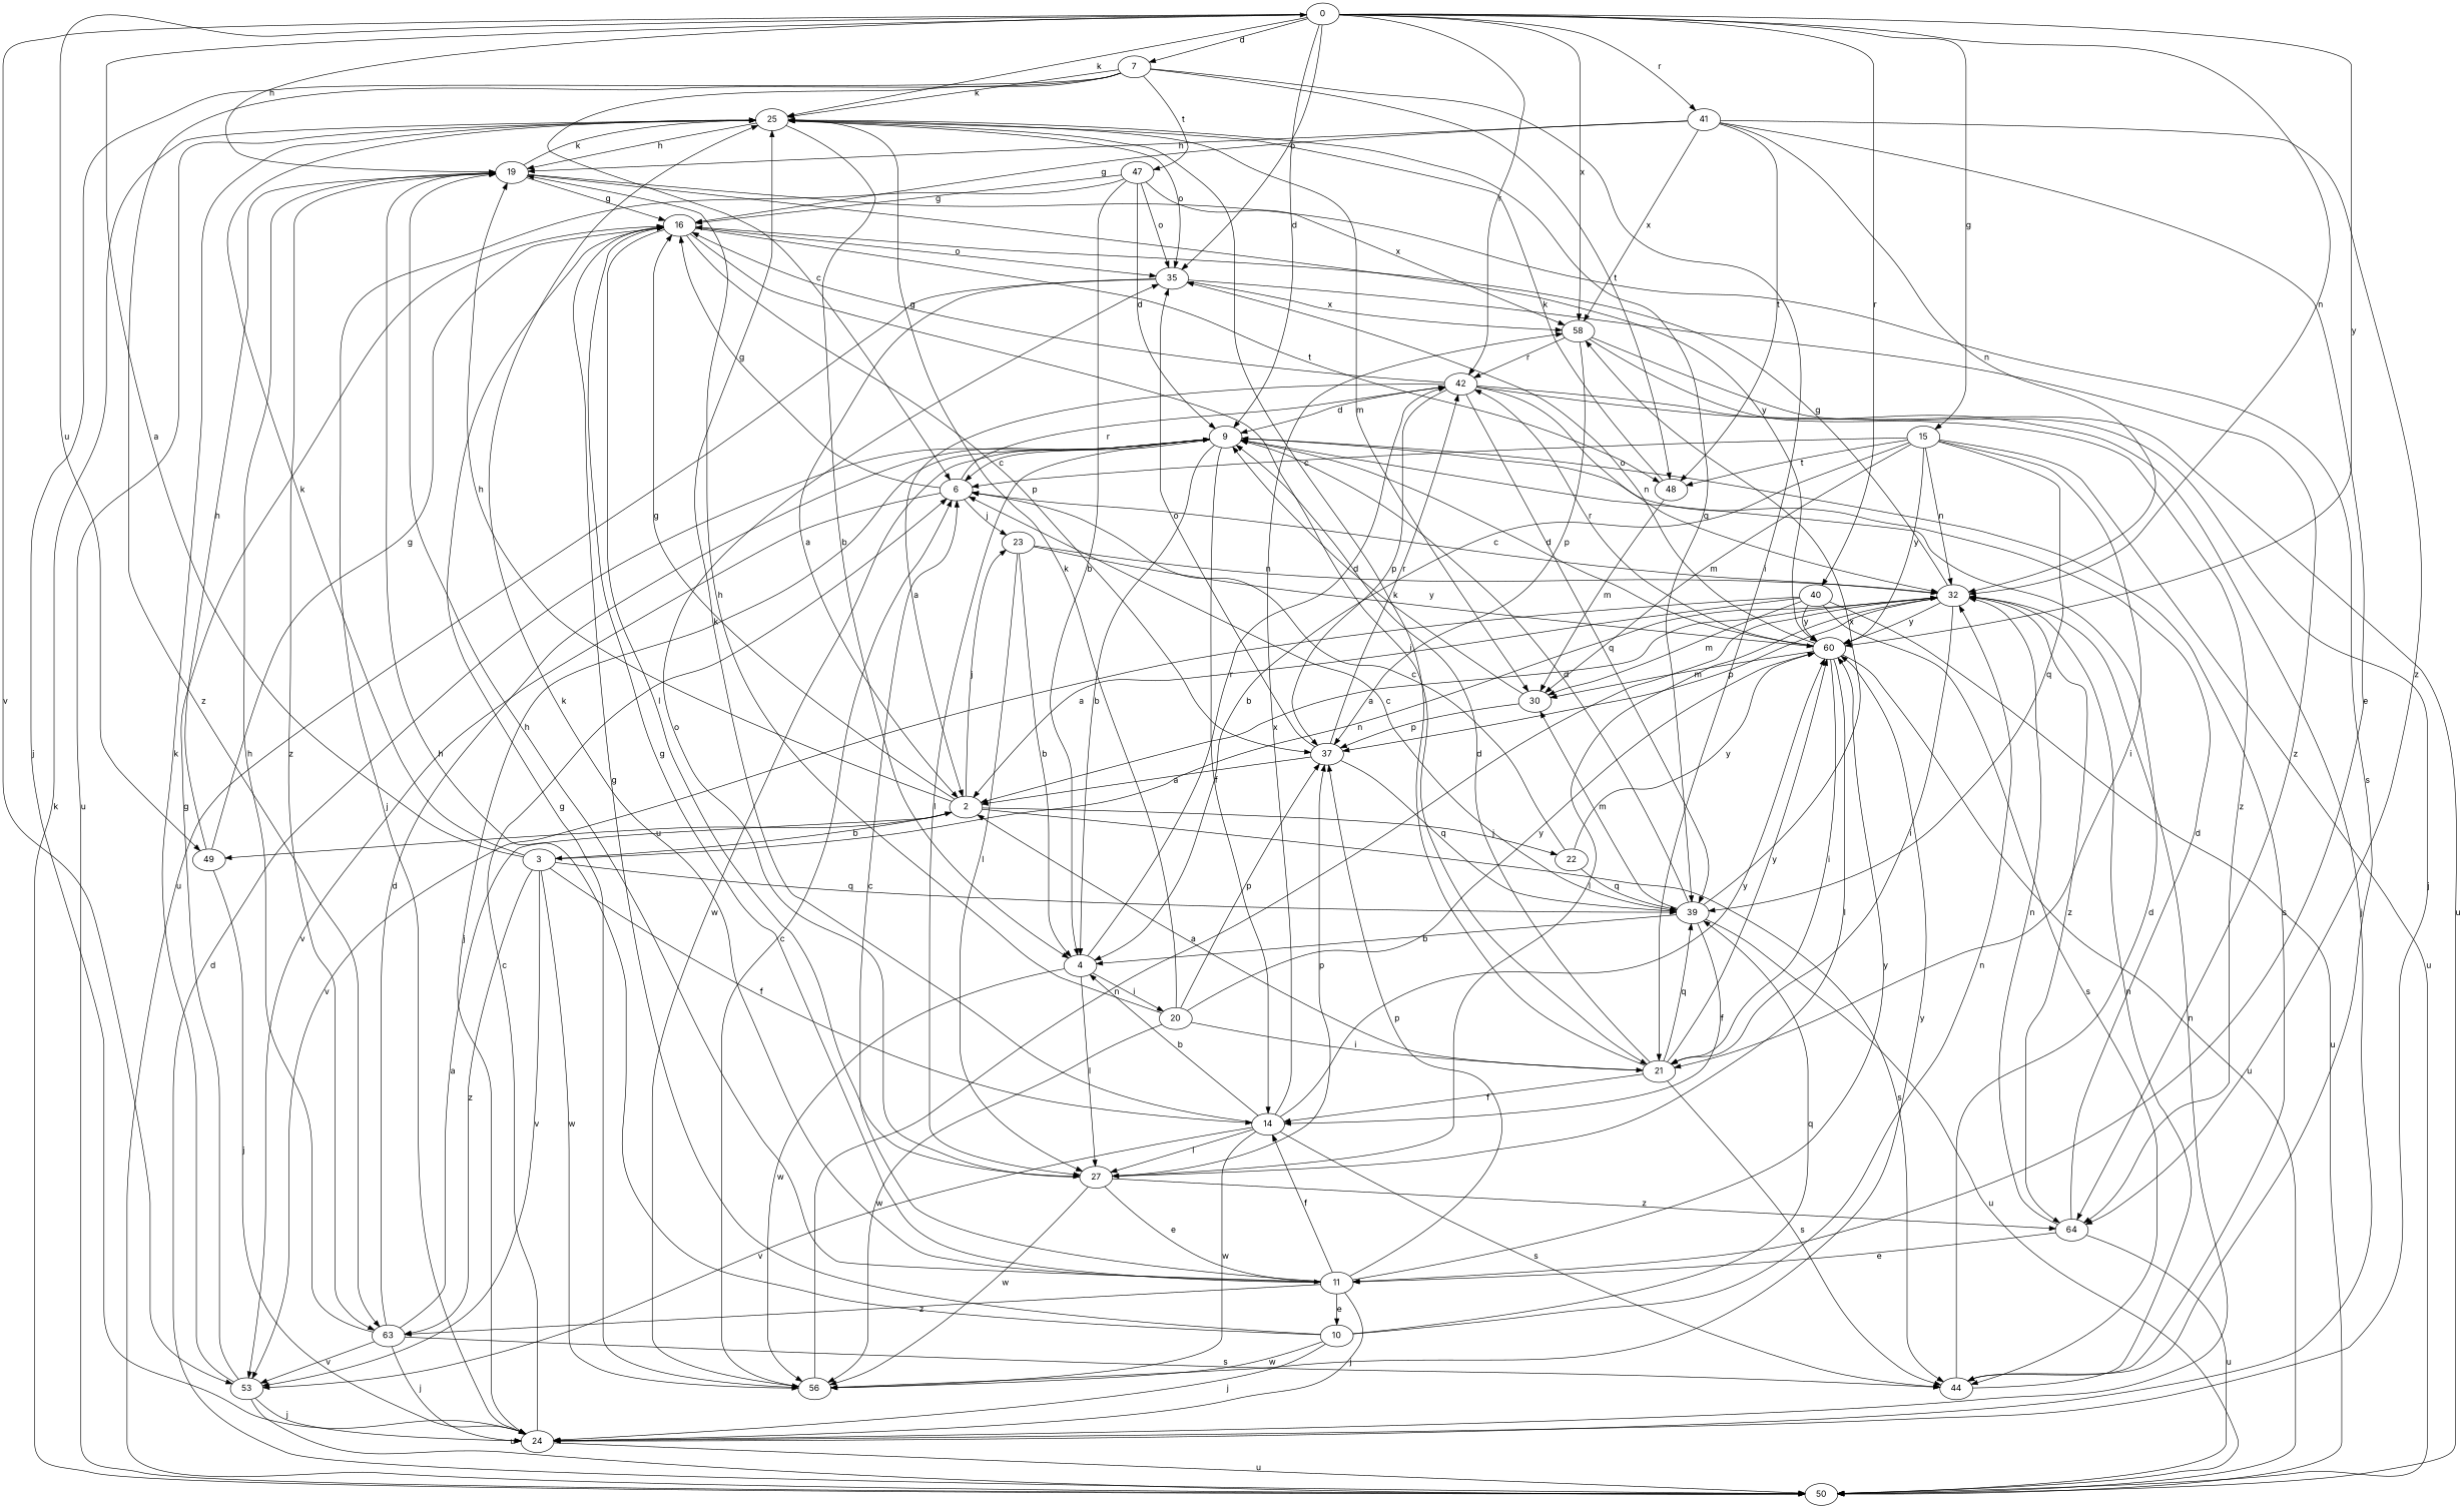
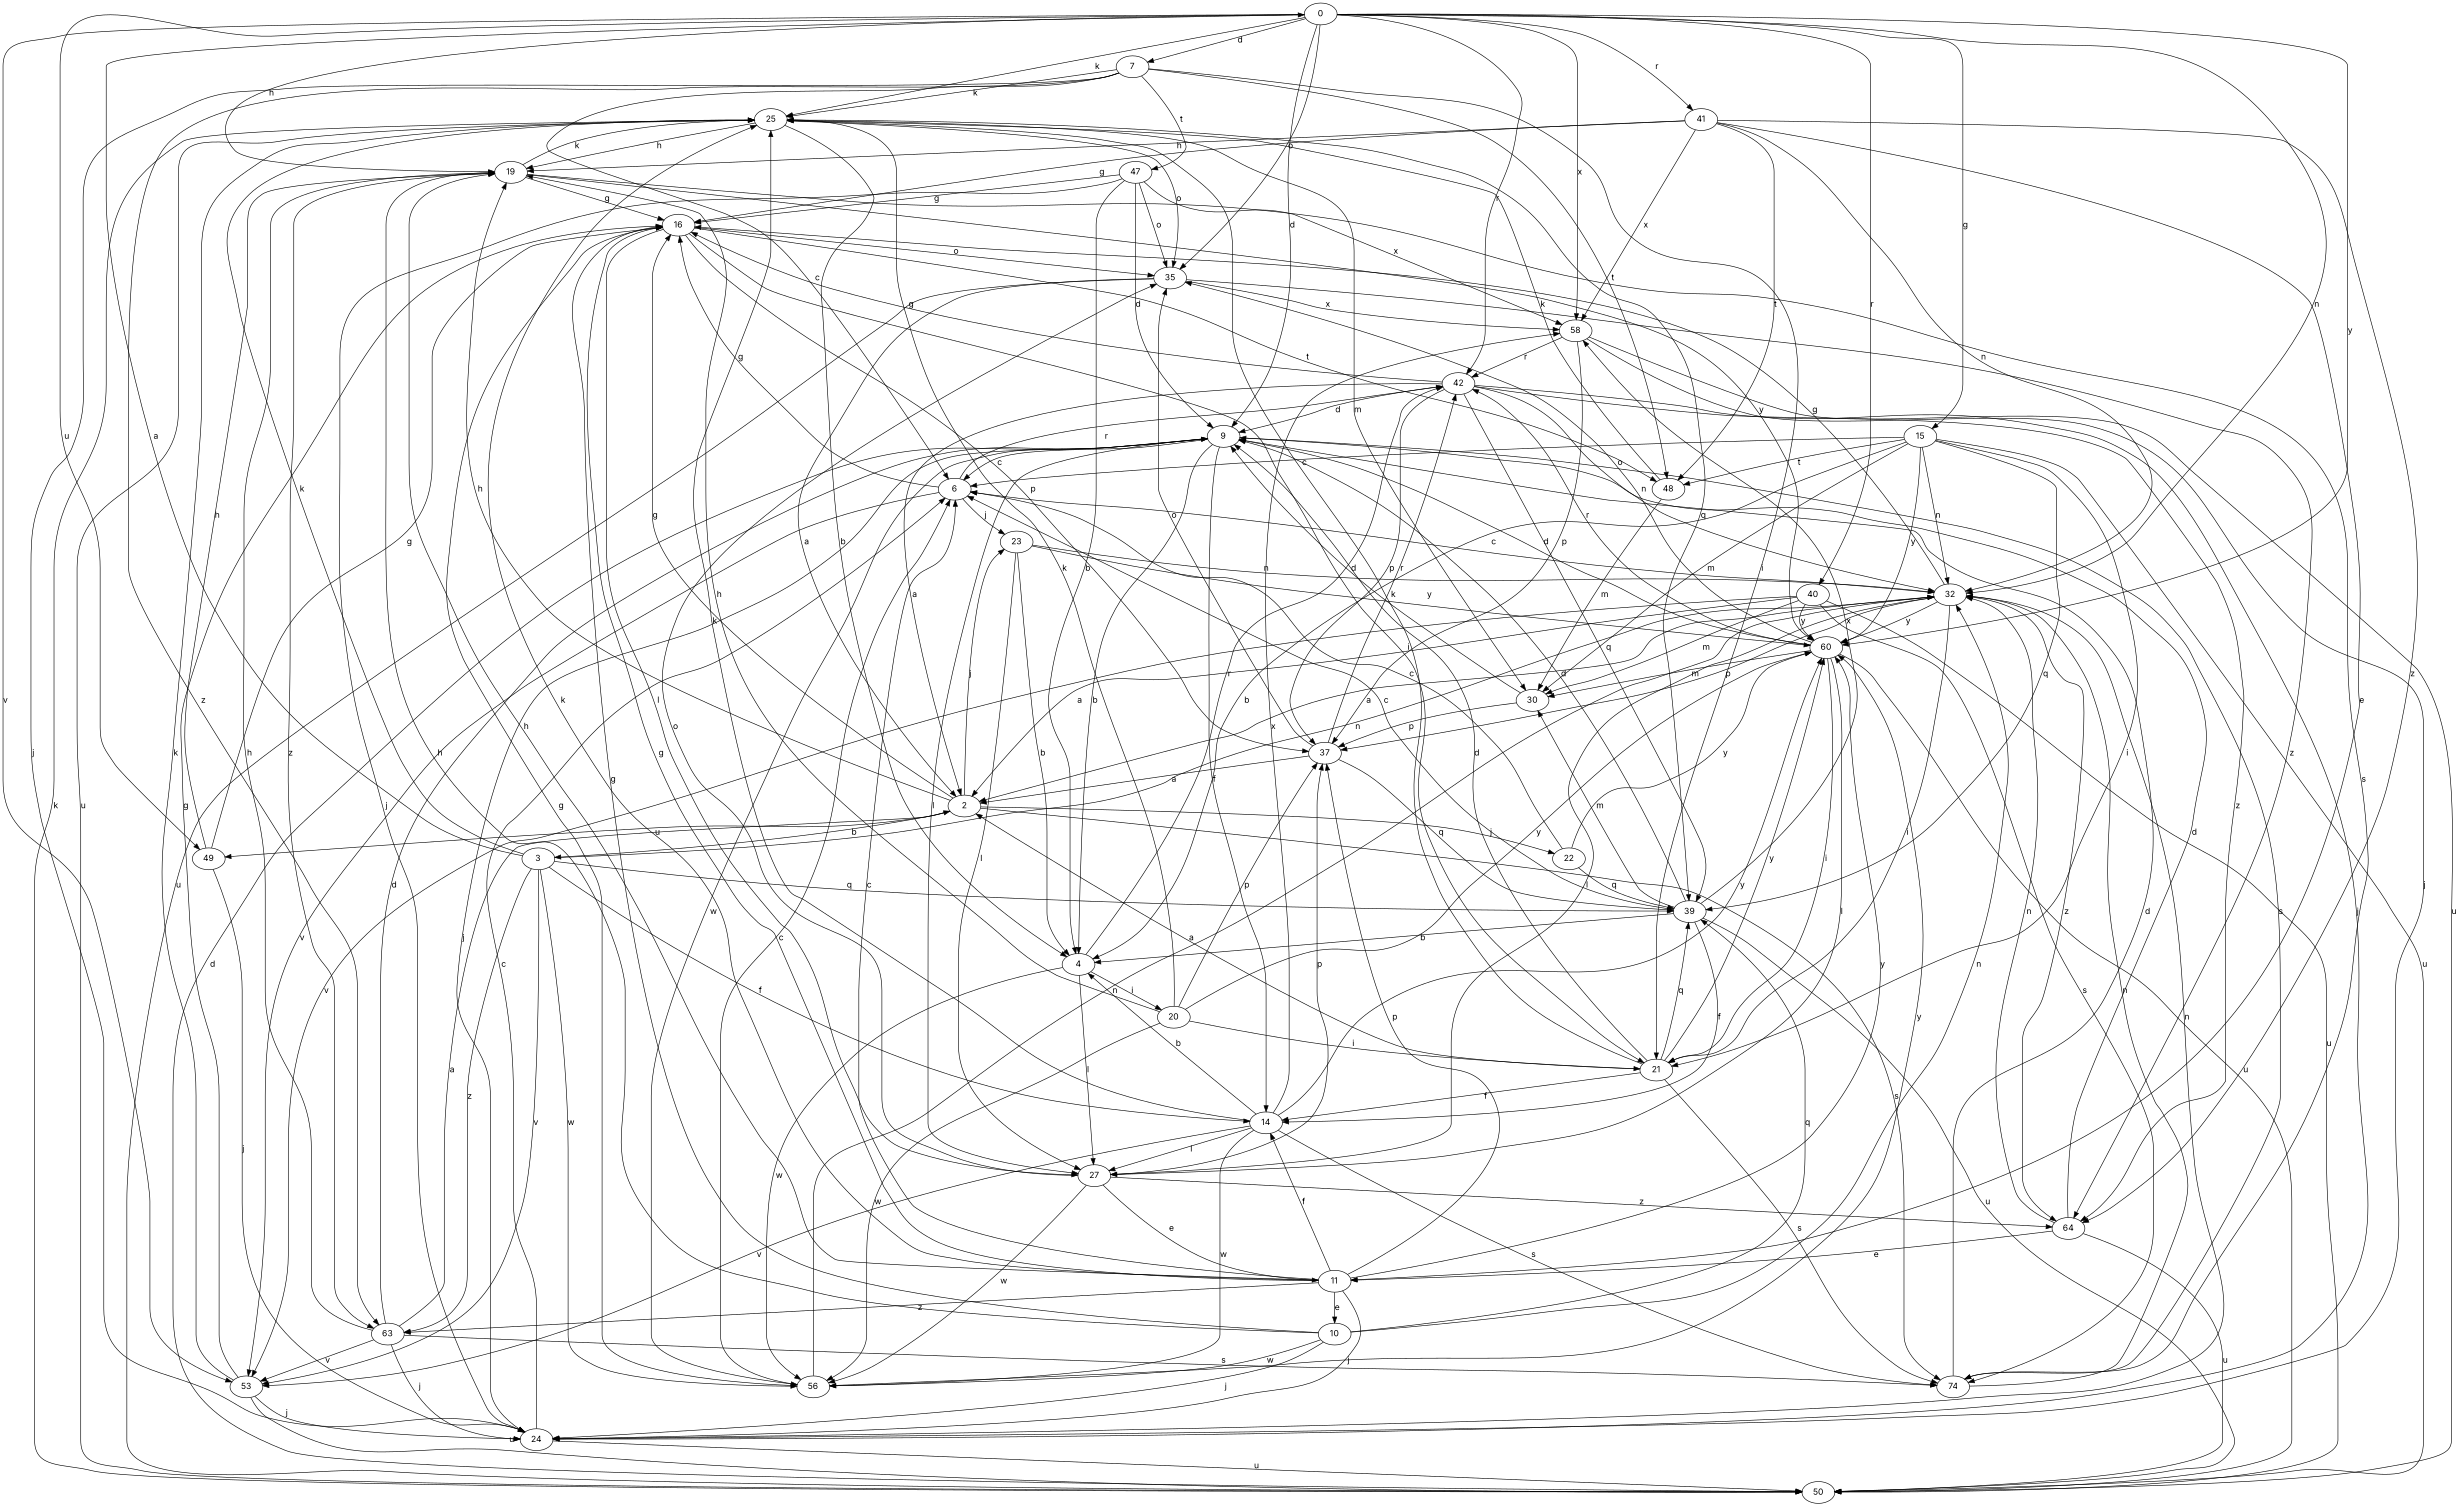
  strict digraph {
    fontname=Inter
    node [fontname=Inter]
    edge [fontname=Inter]
    0
    7
    9
    15
    19
    25
    32
    35
    40
    41
    42
    49
    53
    58
    60
    63
    6
    21
    24
    47
    48
-   44
+   44 [label=74]
    14
    56
    4
    27
    39
    30
    50
    16
    2
    37
    64
    11
    3
    22
    23
    20
    10
    0 -> 7 [label=d]
    0 -> 9 [label=d]
    0 -> 15 [label=g]
    0 -> 19 [label=h]
    0 -> 25 [label=k]
    0 -> 32 [label=n]
    0 -> 35 [label=o]
    0 -> 40 [label=r]
    0 -> 41 [label=r]
    0 -> 42 [label=r]
    0 -> 49 [label=u]
    0 -> 53 [label=v]
    0 -> 58 [label=x]
    0 -> 60 [label=y]
    7 -> 25 [label=k]
    7 -> 63 [label=z]
    7 -> 6 [label=c]
    7 -> 21 [label=i]
    7 -> 24 [label=j]
    7 -> 47 [label=t]
    7 -> 48 [label=t]
    9 -> 6 [label=c]
    9 -> 24 [label=j]
    9 -> 44 [label=s]
    9 -> 14 [label=f]
    9 -> 56 [label=w]
    9 -> 4 [label=b]
    9 -> 27 [label=l]
    15 -> 32 [label=n]
    15 -> 60 [label=y]
    15 -> 6 [label=c]
    15 -> 21 [label=i]
    15 -> 48 [label=t]
    15 -> 4 [label=b]
    15 -> 39 [label=q]
    15 -> 30 [label=m]
    15 -> 50 [label=u]
    19 -> 25 [label=k]
    19 -> 60 [label=y]
    19 -> 63 [label=z]
    19 -> 44 [label=s]
    19 -> 16 [label=g]
    25 -> 19 [label=h]
    25 -> 35 [label=o]
    25 -> 4 [label=b]
    25 -> 39 [label=q]
    25 -> 30 [label=m]
    25 -> 50 [label=u]
    32 -> 60 [label=y]
    32 -> 6 [label=c]
    32 -> 21 [label=i]
    32 -> 27 [label=l]
    32 -> 16 [label=g]
    32 -> 2 [label=a]
    32 -> 37 [label=p]
    32 -> 64 [label=z]
    35 -> 58 [label=x]
    35 -> 50 [label=u]
    35 -> 2 [label=a]
    35 -> 64 [label=z]
    40 -> 53 [label=v]
    40 -> 60 [label=y]
    40 -> 44 [label=s]
    40 -> 30 [label=m]
    40 -> 50 [label=u]
    40 -> 2 [label=a]
    41 -> 19 [label=h]
    41 -> 32 [label=n]
    41 -> 58 [label=x]
    41 -> 48 [label=t]
    41 -> 16 [label=g]
    41 -> 64 [label=z]
    41 -> 11 [label=e]
    42 -> 9 [label=d]
    42 -> 32 [label=n]
    42 -> 24 [label=j]
    42 -> 39 [label=q]
    42 -> 16 [label=g]
    42 -> 2 [label=a]
    42 -> 37 [label=p]
    42 -> 64 [label=z]
    49 -> 19 [label=h]
    49 -> 24 [label=j]
    49 -> 16 [label=g]
    53 -> 25 [label=k]
    53 -> 24 [label=j]
    53 -> 50 [label=u]
    53 -> 16 [label=g]
    58 -> 42 [label=r]
    58 -> 24 [label=j]
    58 -> 50 [label=u]
    58 -> 37 [label=p]
    60 -> 9 [label=d]
    60 -> 35 [label=o]
    60 -> 42 [label=r]
    60 -> 21 [label=i]
    60 -> 27 [label=l]
    60 -> 30 [label=m]
    60 -> 50 [label=u]
    63 -> 9 [label=d]
    63 -> 19 [label=h]
    63 -> 53 [label=v]
    63 -> 24 [label=j]
    63 -> 44 [label=s]
    63 -> 2 [label=a]
    6 -> 42 [label=r]
    6 -> 53 [label=v]
    6 -> 16 [label=g]
    6 -> 23 [label=j]
    21 -> 9 [label=d]
    21 -> 25 [label=k]
    21 -> 60 [label=y]
    21 -> 44 [label=s]
    21 -> 14 [label=f]
    21 -> 39 [label=q]
    21 -> 2 [label=a]
    24 -> 32 [label=n]
    24 -> 6 [label=c]
    24 -> 50 [label=u]
    47 -> 9 [label=d]
    47 -> 35 [label=o]
    47 -> 58 [label=x]
    47 -> 24 [label=j]
    47 -> 4 [label=b]
    47 -> 16 [label=g]
    48 -> 25 [label=k]
    48 -> 30 [label=m]
    44 -> 9 [label=d]
    44 -> 32 [label=n]
    14 -> 25 [label=k]
    14 -> 53 [label=v]
    14 -> 58 [label=x]
    14 -> 60 [label=y]
    14 -> 44 [label=s]
    14 -> 56 [label=w]
    14 -> 4 [label=b]
    14 -> 27 [label=l]
    56 -> 32 [label=n]
    56 -> 60 [label=y]
    56 -> 6 [label=c]
    56 -> 16 [label=g]
    4 -> 42 [label=r]
    4 -> 56 [label=w]
    4 -> 27 [label=l]
    4 -> 20 [label=i]
    27 -> 35 [label=o]
    27 -> 56 [label=w]
    27 -> 37 [label=p]
    27 -> 64 [label=z]
    27 -> 11 [label=e]
    39 -> 9 [label=d]
    39 -> 58 [label=x]
    39 -> 6 [label=c]
    39 -> 14 [label=f]
    39 -> 4 [label=b]
    39 -> 30 [label=m]
    39 -> 50 [label=u]
    30 -> 9 [label=d]
    30 -> 37 [label=p]
    50 -> 9 [label=d]
    50 -> 25 [label=k]
    16 -> 35 [label=o]
    16 -> 21 [label=i]
    16 -> 48 [label=t]
    16 -> 27 [label=l]
    16 -> 37 [label=p]
    2 -> 19 [label=h]
    2 -> 49 [label=u]
    2 -> 44 [label=s]
    2 -> 16 [label=g]
    2 -> 3 [label=b]
    2 -> 22 [label=j]
    2 -> 23 [label=j]
    37 -> 35 [label=o]
    37 -> 42 [label=r]
    37 -> 39 [label=q]
    37 -> 2 [label=a]
    64 -> 9 [label=d]
    64 -> 32 [label=n]
    64 -> 50 [label=u]
    64 -> 11 [label=e]
    11 -> 19 [label=h]
    11 -> 25 [label=k]
    11 -> 60 [label=y]
    11 -> 63 [label=z]
    11 -> 6 [label=c]
    11 -> 24 [label=j]
    11 -> 14 [label=f]
    11 -> 16 [label=g]
    11 -> 37 [label=p]
    11 -> 10 [label=e]
    3 -> 0 [label=a]
    3 -> 25 [label=k]
    3 -> 32 [label=n]
    3 -> 53 [label=v]
    3 -> 63 [label=z]
    3 -> 14 [label=f]
    3 -> 56 [label=w]
    3 -> 39 [label=q]
    22 -> 60 [label=y]
    22 -> 6 [label=c]
    22 -> 39 [label=q]
    23 -> 32 [label=n]
    23 -> 60 [label=y]
    23 -> 4 [label=b]
    23 -> 27 [label=l]
    20 -> 19 [label=h]
    20 -> 25 [label=k]
    20 -> 60 [label=y]
    20 -> 21 [label=i]
    20 -> 56 [label=w]
    20 -> 37 [label=p]
    10 -> 19 [label=h]
    10 -> 32 [label=n]
    10 -> 24 [label=j]
    10 -> 56 [label=w]
    10 -> 39 [label=q]
    10 -> 16 [label=g]
  }
